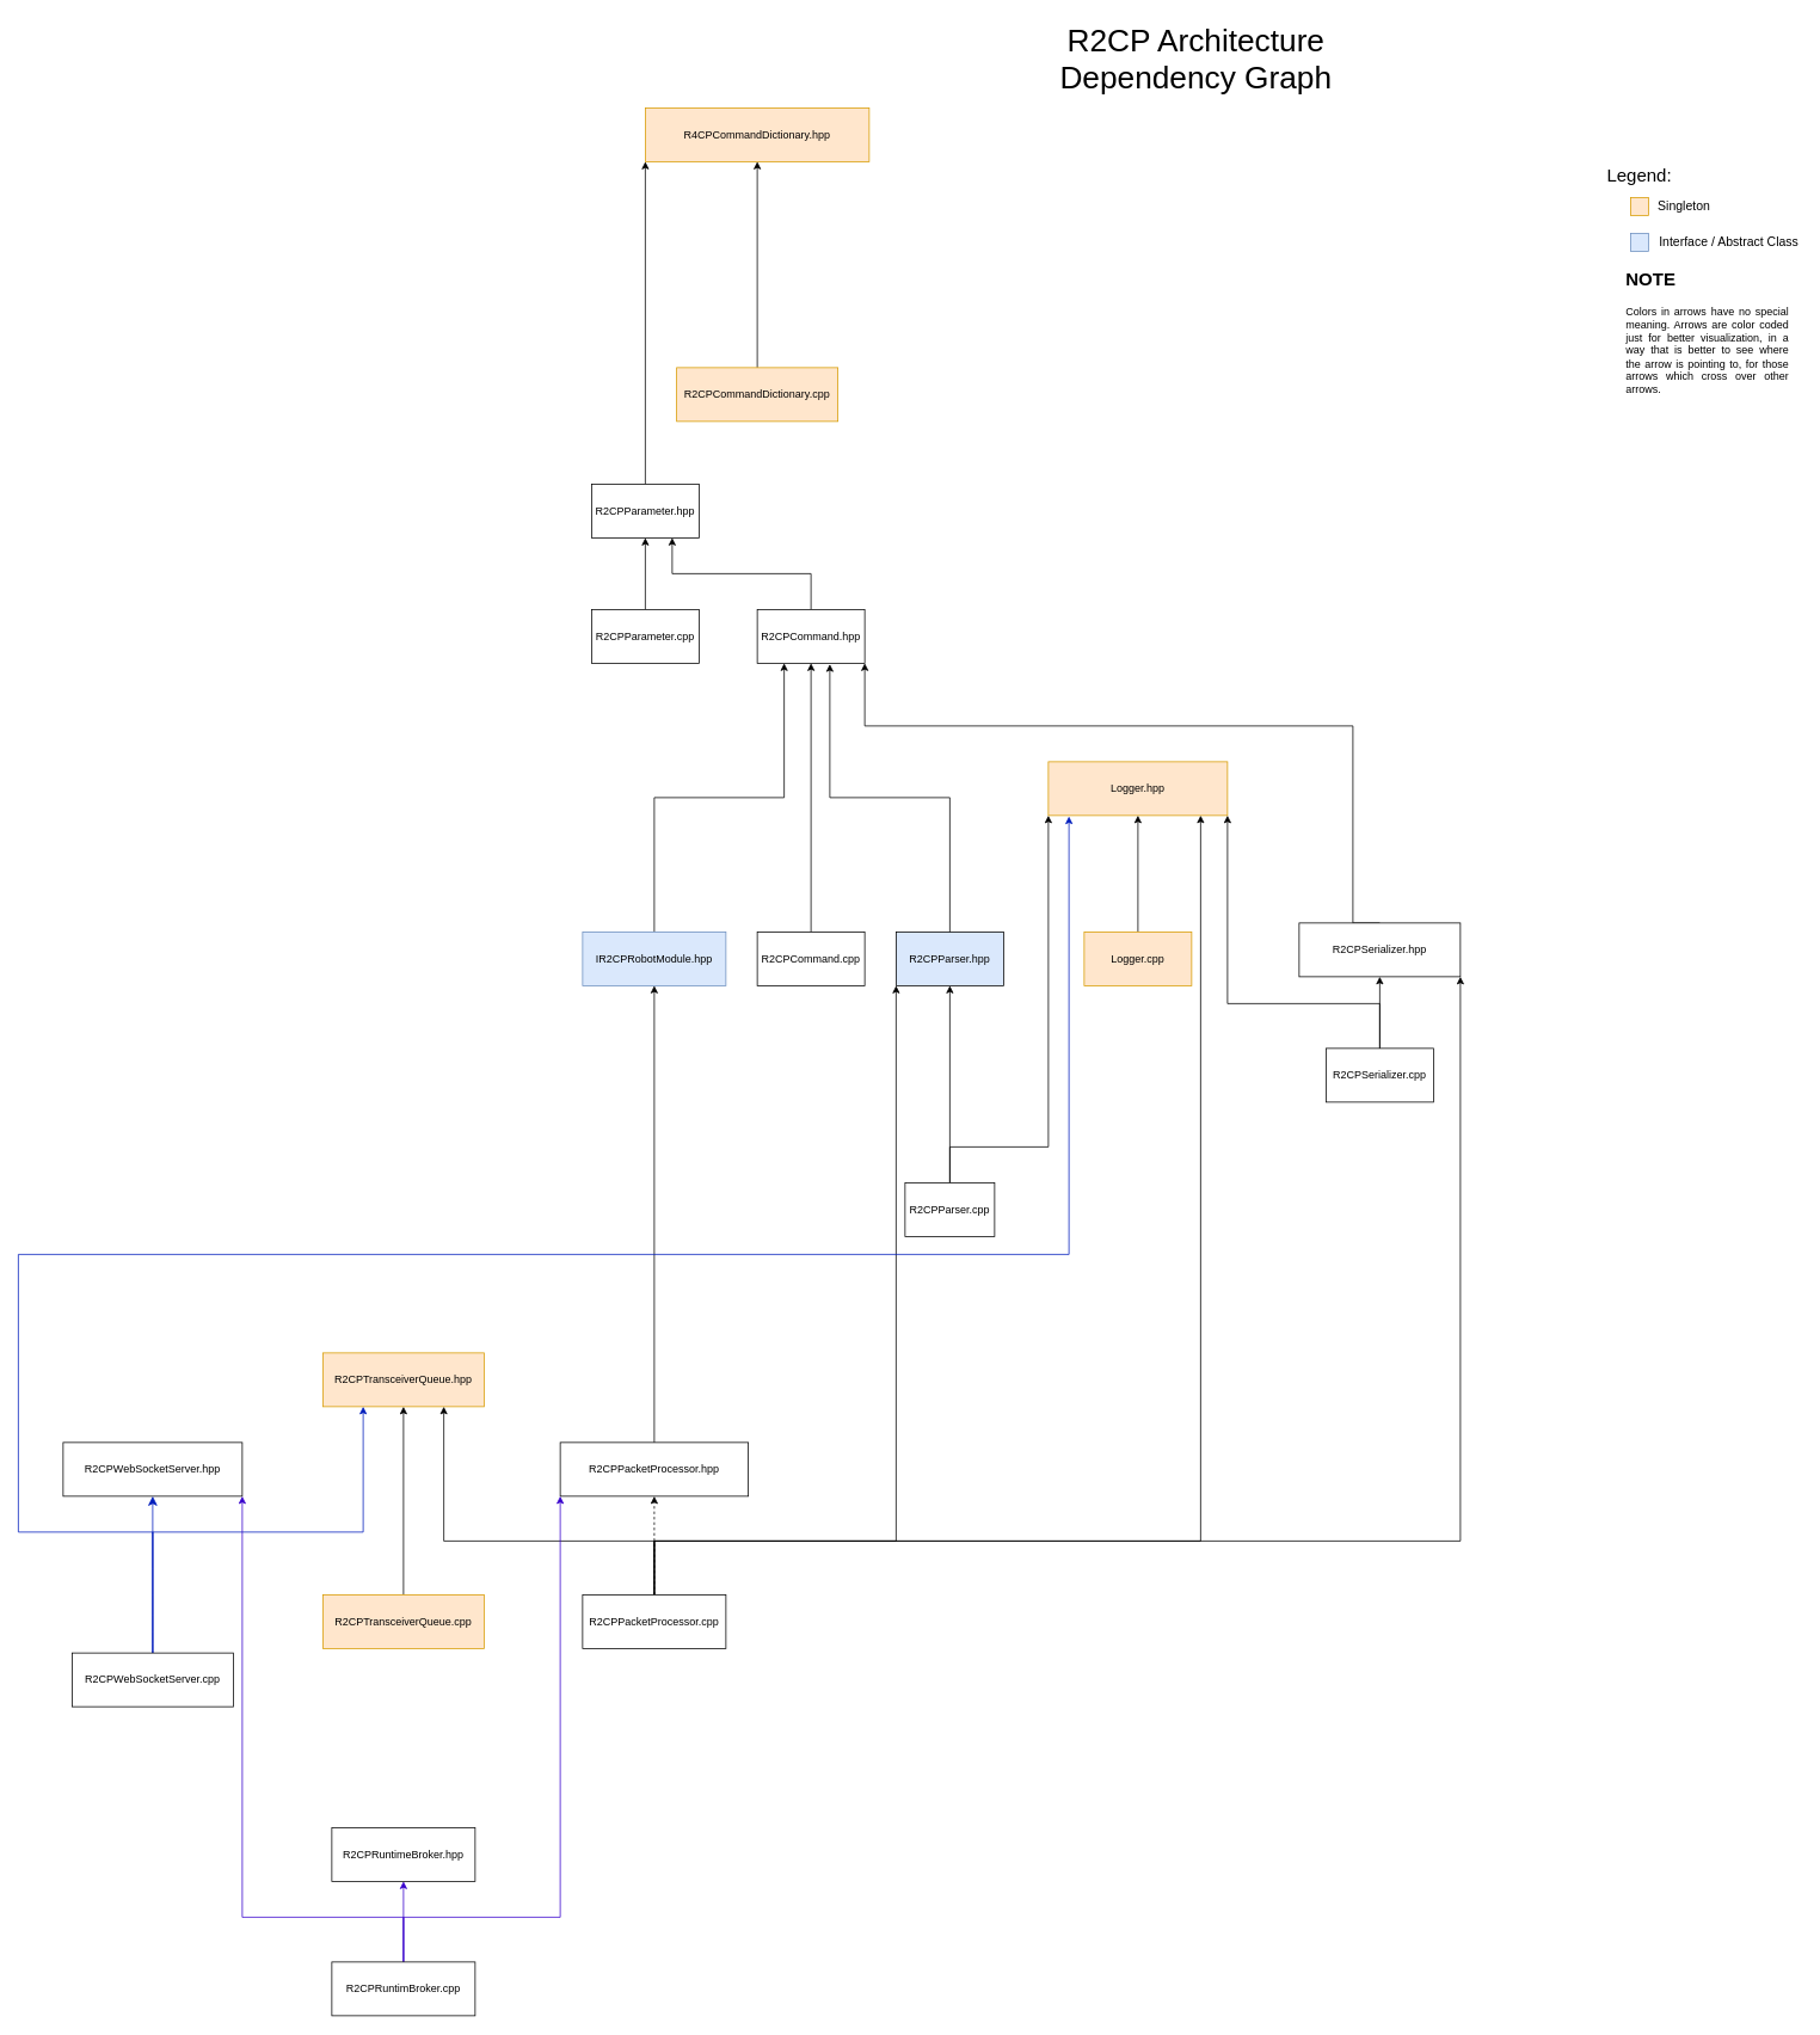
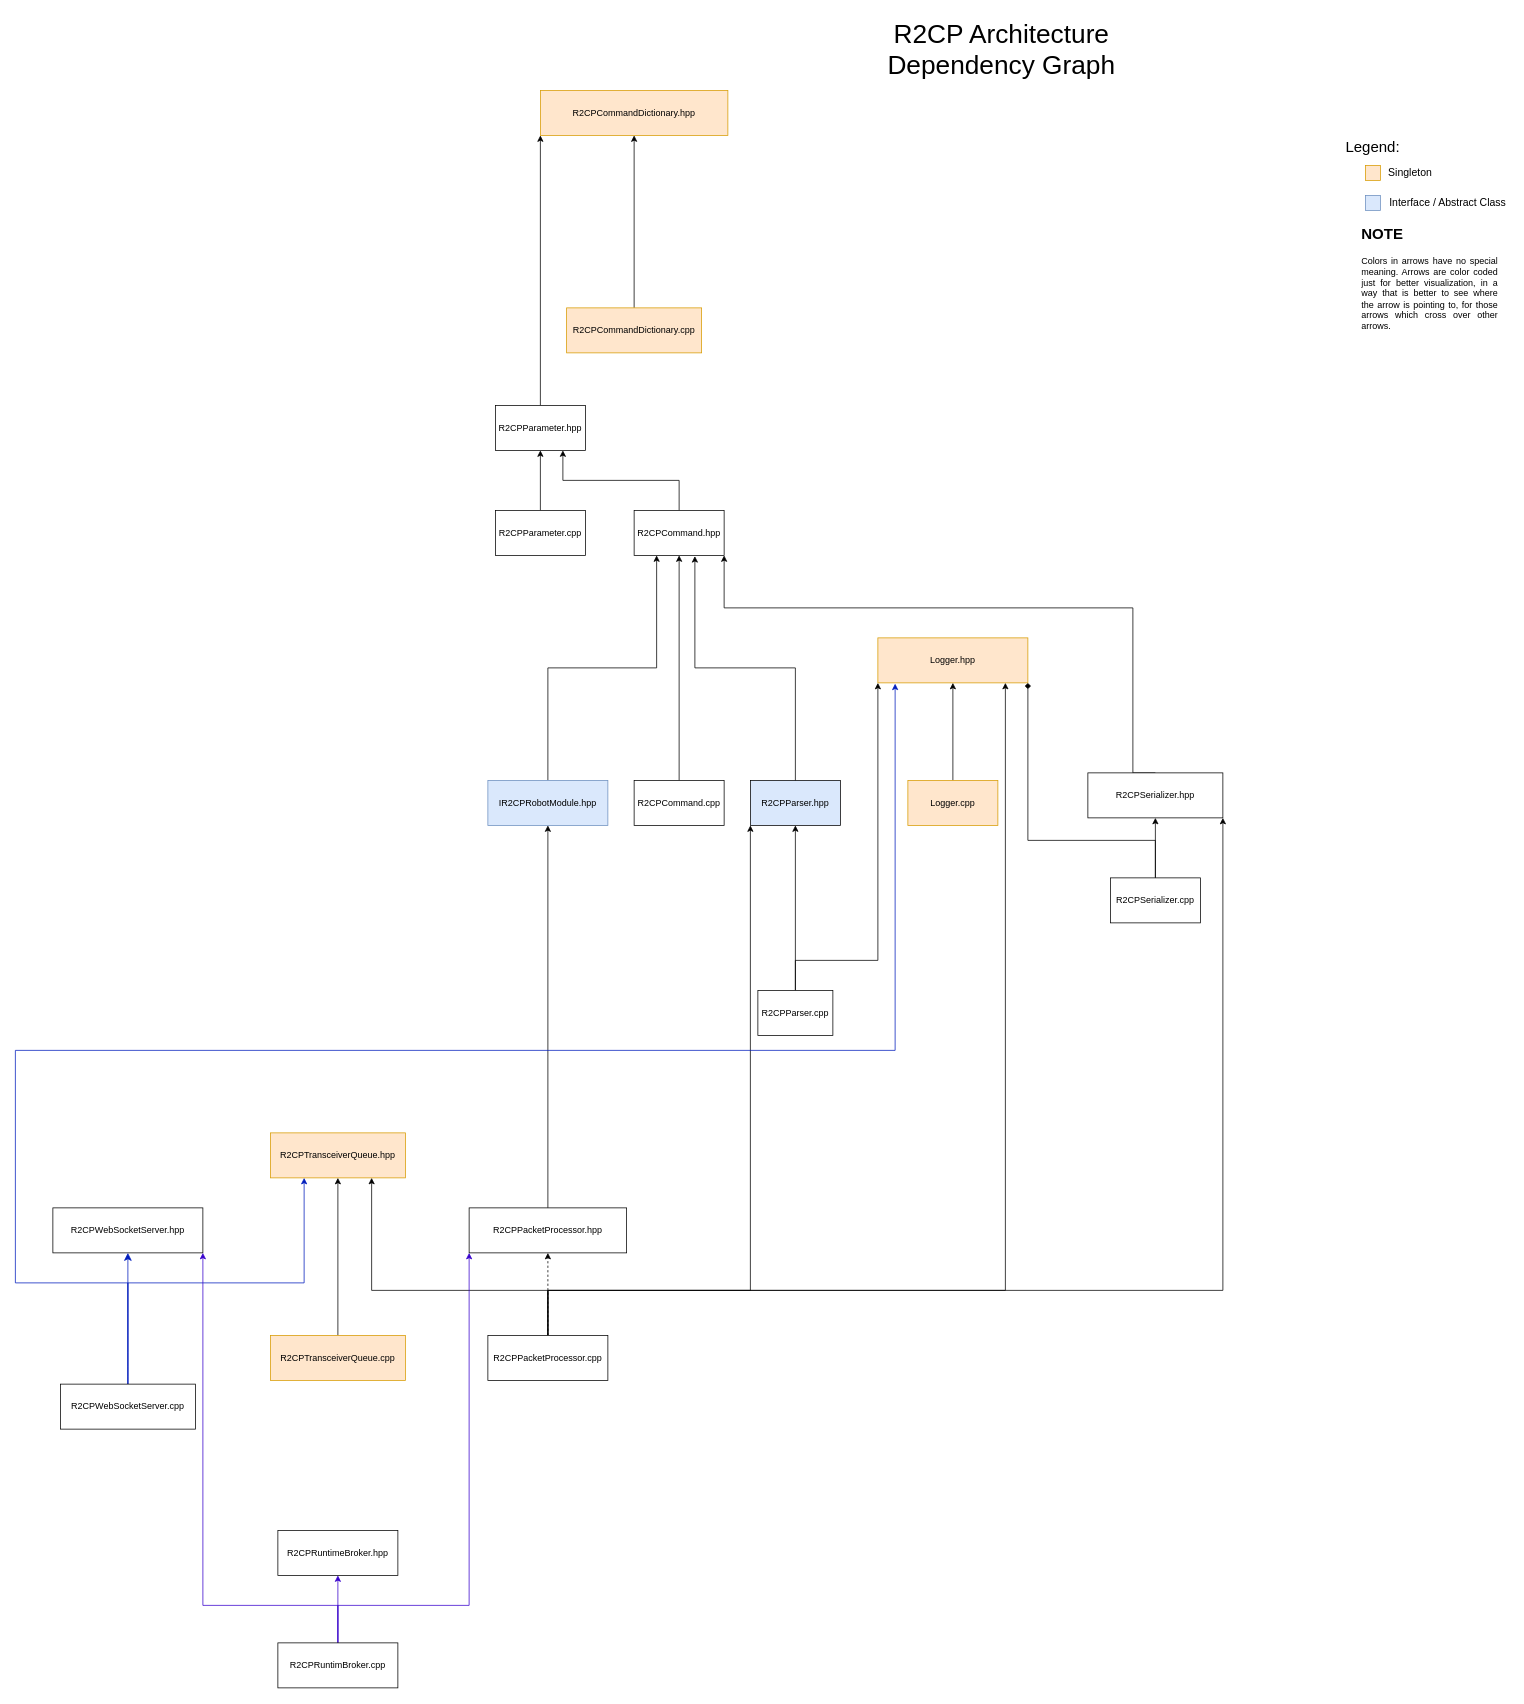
  <mxCell id="0" />
  <mxCell id="1" parent="0" />
  <mxCell id="2" style="edgeStyle=orthogonalEdgeStyle;rounded=0;orthogonalLoop=1;jettySize=auto;html=1;exitX=0.5;exitY=0;exitDx=0;exitDy=0;entryX=0;entryY=1;entryDx=0;entryDy=0;" parent="1" source="3" target="11" edge="1"><mxGeometry relative="1" as="geometry" /></mxCell>
  <mxCell id="3" value="R2CPParameter.hpp" style="rounded=0;whiteSpace=wrap;html=1;" parent="1" vertex="1"><mxGeometry x="660" y="540" width="120" height="60" as="geometry" /></mxCell>
  <mxCell id="4" value="&lt;div style=&quot;font-size: 35px;&quot;&gt;&lt;font style=&quot;font-size: 35px;&quot;&gt;R2CP Architecture&lt;/font&gt;&lt;/div&gt;&lt;font style=&quot;font-size: 35px;&quot;&gt;Dependency Graph&lt;br&gt;&lt;/font&gt;" style="text;html=1;strokeColor=none;fillColor=none;align=center;verticalAlign=middle;whiteSpace=wrap;rounded=0;" parent="1" vertex="1"><mxGeometry x="1090" y="20" width="490" height="90" as="geometry" /></mxCell>
  <mxCell id="5" value="" style="edgeStyle=orthogonalEdgeStyle;rounded=0;orthogonalLoop=1;jettySize=auto;html=1;" parent="1" source="6" target="3" edge="1"><mxGeometry relative="1" as="geometry" /></mxCell>
  <mxCell id="6" value="R2CPParameter.cpp" style="rounded=0;whiteSpace=wrap;html=1;" parent="1" vertex="1"><mxGeometry x="660" y="680" width="120" height="60" as="geometry" /></mxCell>
  <mxCell id="7" style="edgeStyle=orthogonalEdgeStyle;rounded=0;orthogonalLoop=1;jettySize=auto;html=1;exitX=0.5;exitY=0;exitDx=0;exitDy=0;entryX=0.75;entryY=1;entryDx=0;entryDy=0;" parent="1" source="8" target="3" edge="1"><mxGeometry relative="1" as="geometry" /></mxCell>
  <mxCell id="8" value="R2CPCommand.hpp" style="rounded=0;whiteSpace=wrap;html=1;" parent="1" vertex="1"><mxGeometry x="845" y="680" width="120" height="60" as="geometry" /></mxCell>
  <mxCell id="9" value="" style="edgeStyle=orthogonalEdgeStyle;rounded=0;orthogonalLoop=1;jettySize=auto;html=1;" parent="1" source="10" target="8" edge="1"><mxGeometry relative="1" as="geometry" /></mxCell>
  <mxCell id="10" value="R2CPCommand.cpp" style="rounded=0;whiteSpace=wrap;html=1;" parent="1" vertex="1"><mxGeometry x="845" y="1040" width="120" height="60" as="geometry" /></mxCell>
- <mxCell id="11" value="R4CPCommandDictionary.hpp" style="rounded=0;whiteSpace=wrap;html=1;fillColor=#ffe6cc;strokeColor=#d79b00;" parent="1" vertex="1"><mxGeometry x="720" y="120" width="250" height="60" as="geometry" /></mxCell>
+ <mxCell id="11" value="R2CPCommandDictionary.hpp" style="rounded=0;whiteSpace=wrap;html=1;fillColor=#ffe6cc;strokeColor=#d79b00;" parent="1" vertex="1"><mxGeometry x="720" y="120" width="250" height="60" as="geometry" /></mxCell>
  <mxCell id="12" value="" style="edgeStyle=orthogonalEdgeStyle;rounded=0;orthogonalLoop=1;jettySize=auto;html=1;" parent="1" source="13" target="11" edge="1"><mxGeometry relative="1" as="geometry" /></mxCell>
  <mxCell id="13" value="R2CPCommandDictionary.cpp" style="rounded=0;whiteSpace=wrap;html=1;fillColor=#ffe6cc;strokeColor=#d79b00;" parent="1" vertex="1"><mxGeometry x="755" y="410" width="180" height="60" as="geometry" /></mxCell>
  <mxCell id="14" value="R2CPParser.hpp" style="rounded=0;whiteSpace=wrap;html=1;fillColor=#dae8fc;" parent="1" vertex="1"><mxGeometry x="1000" y="1040" width="120" height="60" as="geometry" /></mxCell>
  <mxCell id="15" value="" style="edgeStyle=orthogonalEdgeStyle;rounded=0;orthogonalLoop=1;jettySize=auto;html=1;" parent="1" source="17" target="14" edge="1"><mxGeometry relative="1" as="geometry" /></mxCell>
  <mxCell id="16" style="edgeStyle=orthogonalEdgeStyle;rounded=0;orthogonalLoop=1;jettySize=auto;html=1;exitX=0.5;exitY=0;exitDx=0;exitDy=0;entryX=0;entryY=1;entryDx=0;entryDy=0;" parent="1" source="17" target="19" edge="1"><mxGeometry relative="1" as="geometry"><Array as="points"><mxPoint x="1060" y="1280" /><mxPoint x="1170" y="1280" /></Array></mxGeometry></mxCell>
  <mxCell id="17" value="R2CPParser.cpp" style="rounded=0;whiteSpace=wrap;html=1;" parent="1" vertex="1"><mxGeometry x="1010" y="1320" width="100" height="60" as="geometry" /></mxCell>
  <mxCell id="18" style="edgeStyle=orthogonalEdgeStyle;rounded=0;orthogonalLoop=1;jettySize=auto;html=1;exitX=0.5;exitY=0;exitDx=0;exitDy=0;entryX=0.675;entryY=1.017;entryDx=0;entryDy=0;entryPerimeter=0;" parent="1" source="14" target="8" edge="1"><mxGeometry relative="1" as="geometry" /></mxCell>
  <mxCell id="19" value="Logger.hpp" style="rounded=0;whiteSpace=wrap;html=1;fillColor=#ffe6cc;strokeColor=#d79b00;" parent="1" vertex="1"><mxGeometry x="1170" y="850" width="200" height="60" as="geometry" /></mxCell>
  <mxCell id="20" value="" style="edgeStyle=orthogonalEdgeStyle;rounded=0;orthogonalLoop=1;jettySize=auto;html=1;" parent="1" source="21" target="19" edge="1"><mxGeometry relative="1" as="geometry" /></mxCell>
  <mxCell id="21" value="Logger.cpp" style="rounded=0;whiteSpace=wrap;html=1;fillColor=#ffe6cc;strokeColor=#d79b00;" parent="1" vertex="1"><mxGeometry x="1210" y="1040" width="120" height="60" as="geometry" /></mxCell>
  <mxCell id="22" style="edgeStyle=orthogonalEdgeStyle;rounded=0;orthogonalLoop=1;jettySize=auto;html=1;exitX=0.5;exitY=0;exitDx=0;exitDy=0;entryX=1;entryY=1;entryDx=0;entryDy=0;" parent="1" source="23" target="8" edge="1"><mxGeometry relative="1" as="geometry"><Array as="points"><mxPoint x="1510" y="810" /><mxPoint x="965" y="810" /></Array></mxGeometry></mxCell>
  <mxCell id="23" value="R2CPSerializer.hpp" style="rounded=0;whiteSpace=wrap;html=1;" parent="1" vertex="1"><mxGeometry x="1450" y="1030" width="180" height="60" as="geometry" /></mxCell>
  <mxCell id="24" value="" style="edgeStyle=orthogonalEdgeStyle;rounded=0;orthogonalLoop=1;jettySize=auto;html=1;" parent="1" source="26" target="23" edge="1"><mxGeometry relative="1" as="geometry" /></mxCell>
- <mxCell id="25" style="edgeStyle=orthogonalEdgeStyle;rounded=0;orthogonalLoop=1;jettySize=auto;html=1;exitX=0.5;exitY=0;exitDx=0;exitDy=0;entryX=1;entryY=1;entryDx=0;entryDy=0;" parent="1" source="26" target="19" edge="1"><mxGeometry relative="1" as="geometry"><Array as="points"><mxPoint x="1540" y="1120" /><mxPoint x="1370" y="1120" /></Array></mxGeometry></mxCell>
+ <mxCell id="25" style="edgeStyle=orthogonalEdgeStyle;rounded=0;orthogonalLoop=1;jettySize=auto;html=1;exitX=0.5;exitY=0;exitDx=0;exitDy=0;entryX=1;entryY=1;entryDx=0;entryDy=0;endArrow=diamond;" parent="1" source="26" target="19" edge="1"><mxGeometry relative="1" as="geometry"><Array as="points"><mxPoint x="1540" y="1120" /><mxPoint x="1370" y="1120" /></Array></mxGeometry></mxCell>
  <mxCell id="26" value="&lt;div&gt;R2CPSerializer.cpp&lt;/div&gt;" style="rounded=0;whiteSpace=wrap;html=1;" parent="1" vertex="1"><mxGeometry x="1480" y="1170" width="120" height="60" as="geometry" /></mxCell>
  <mxCell id="27" value="R2CPTransceiverQueue.hpp" style="rounded=0;whiteSpace=wrap;html=1;fillColor=#ffe6cc;strokeColor=#d79b00;" parent="1" vertex="1"><mxGeometry x="360" y="1510" width="180" height="60" as="geometry" /></mxCell>
  <mxCell id="28" value="" style="edgeStyle=orthogonalEdgeStyle;rounded=0;orthogonalLoop=1;jettySize=auto;html=1;" parent="1" source="29" target="27" edge="1"><mxGeometry relative="1" as="geometry" /></mxCell>
  <mxCell id="29" value="R2CPTransceiverQueue.cpp" style="rounded=0;whiteSpace=wrap;html=1;fillColor=#ffe6cc;strokeColor=#d79b00;" parent="1" vertex="1"><mxGeometry x="360" y="1780" width="180" height="60" as="geometry" /></mxCell>
  <mxCell id="30" style="edgeStyle=orthogonalEdgeStyle;rounded=0;orthogonalLoop=1;jettySize=auto;html=1;exitX=0.5;exitY=0;exitDx=0;exitDy=0;entryX=0.25;entryY=1;entryDx=0;entryDy=0;" parent="1" source="31" target="8" edge="1"><mxGeometry relative="1" as="geometry" /></mxCell>
  <mxCell id="31" value="IR2CPRobotModule.hpp" style="rounded=0;whiteSpace=wrap;html=1;fillColor=#dae8fc;strokeColor=#6c8ebf;" parent="1" vertex="1"><mxGeometry x="650" y="1040" width="160" height="60" as="geometry" /></mxCell>
  <mxCell id="32" style="edgeStyle=orthogonalEdgeStyle;rounded=0;orthogonalLoop=1;jettySize=auto;html=1;exitX=0.5;exitY=0;exitDx=0;exitDy=0;entryX=0.5;entryY=1;entryDx=0;entryDy=0;" parent="1" source="33" target="31" edge="1"><mxGeometry relative="1" as="geometry" /></mxCell>
  <mxCell id="33" value="&lt;div&gt;R2CPPacketProcessor.hpp&lt;/div&gt;" style="rounded=0;whiteSpace=wrap;html=1;" parent="1" vertex="1"><mxGeometry x="625" y="1610" width="210" height="60" as="geometry" /></mxCell>
  <mxCell id="34" value="" style="edgeStyle=orthogonalEdgeStyle;rounded=0;orthogonalLoop=1;jettySize=auto;html=1;strokeColor=default;dashed=1;" parent="1" source="39" target="33" edge="1"><mxGeometry relative="1" as="geometry" /></mxCell>
  <mxCell id="35" style="edgeStyle=orthogonalEdgeStyle;rounded=0;orthogonalLoop=1;jettySize=auto;html=1;exitX=0.5;exitY=0;exitDx=0;exitDy=0;entryX=0.75;entryY=1;entryDx=0;entryDy=0;strokeColor=default;" parent="1" source="39" target="27" edge="1"><mxGeometry relative="1" as="geometry"><Array as="points"><mxPoint x="730" y="1720" /><mxPoint x="495" y="1720" /></Array></mxGeometry></mxCell>
  <mxCell id="36" style="edgeStyle=orthogonalEdgeStyle;rounded=0;orthogonalLoop=1;jettySize=auto;html=1;exitX=0.5;exitY=0;exitDx=0;exitDy=0;strokeColor=default;" parent="1" source="39" target="19" edge="1"><mxGeometry relative="1" as="geometry"><Array as="points"><mxPoint x="730" y="1720" /><mxPoint x="1340" y="1720" /></Array></mxGeometry></mxCell>
  <mxCell id="37" style="edgeStyle=orthogonalEdgeStyle;rounded=0;orthogonalLoop=1;jettySize=auto;html=1;exitX=0.5;exitY=0;exitDx=0;exitDy=0;entryX=0;entryY=1;entryDx=0;entryDy=0;strokeColor=default;" parent="1" source="39" target="14" edge="1"><mxGeometry relative="1" as="geometry"><Array as="points"><mxPoint x="730" y="1720" /><mxPoint x="1000" y="1720" /></Array></mxGeometry></mxCell>
  <mxCell id="38" style="edgeStyle=orthogonalEdgeStyle;rounded=0;orthogonalLoop=1;jettySize=auto;html=1;exitX=0.5;exitY=0;exitDx=0;exitDy=0;entryX=1;entryY=1;entryDx=0;entryDy=0;strokeColor=default;" parent="1" source="39" target="23" edge="1"><mxGeometry relative="1" as="geometry"><Array as="points"><mxPoint x="730" y="1720" /><mxPoint x="1630" y="1720" /></Array></mxGeometry></mxCell>
  <mxCell id="39" value="R2CPPacketProcessor.cpp" style="rounded=0;whiteSpace=wrap;html=1;" parent="1" vertex="1"><mxGeometry x="650" y="1780" width="160" height="60" as="geometry" /></mxCell>
  <mxCell id="40" value="R2CPWebSocketServer.hpp" style="rounded=0;whiteSpace=wrap;html=1;" parent="1" vertex="1"><mxGeometry x="70" y="1610" width="200" height="60" as="geometry" /></mxCell>
  <mxCell id="41" value="" style="edgeStyle=none;curved=1;rounded=0;orthogonalLoop=1;jettySize=auto;html=1;fontSize=12;startSize=8;endSize=8;fillColor=#0050ef;strokeColor=#001DBC;" parent="1" source="44" target="40" edge="1"><mxGeometry relative="1" as="geometry" /></mxCell>
  <mxCell id="42" style="edgeStyle=orthogonalEdgeStyle;rounded=0;orthogonalLoop=1;jettySize=auto;html=1;exitX=0.5;exitY=0;exitDx=0;exitDy=0;entryX=0.25;entryY=1;entryDx=0;entryDy=0;fillColor=#0050ef;strokeColor=#001DBC;" parent="1" source="44" target="27" edge="1"><mxGeometry relative="1" as="geometry"><Array as="points"><mxPoint x="170" y="1710" /><mxPoint x="405" y="1710" /></Array></mxGeometry></mxCell>
  <mxCell id="43" style="edgeStyle=orthogonalEdgeStyle;rounded=0;orthogonalLoop=1;jettySize=auto;html=1;exitX=0.5;exitY=0;exitDx=0;exitDy=0;entryX=0.115;entryY=1.017;entryDx=0;entryDy=0;entryPerimeter=0;fillColor=#0050ef;strokeColor=#001DBC;" parent="1" source="44" target="19" edge="1"><mxGeometry relative="1" as="geometry"><mxPoint x="830" y="1420" as="targetPoint" /><Array as="points"><mxPoint x="170" y="1710" /><mxPoint x="20" y="1710" /><mxPoint x="20" y="1400" /><mxPoint x="1193" y="1400" /></Array></mxGeometry></mxCell>
  <mxCell id="44" value="R2CPWebSocketServer.cpp" style="rounded=0;whiteSpace=wrap;html=1;" parent="1" vertex="1"><mxGeometry x="80" y="1845" width="180" height="60" as="geometry" /></mxCell>
  <mxCell id="45" value="R2CPRuntimeBroker.hpp" style="rounded=0;whiteSpace=wrap;html=1;" parent="1" vertex="1"><mxGeometry x="370" y="2040" width="160" height="60" as="geometry" /></mxCell>
  <mxCell id="46" value="" style="edgeStyle=orthogonalEdgeStyle;rounded=0;orthogonalLoop=1;jettySize=auto;html=1;fillColor=#6a00ff;strokeColor=#3700CC;" parent="1" source="49" target="45" edge="1"><mxGeometry relative="1" as="geometry" /></mxCell>
  <mxCell id="47" style="edgeStyle=orthogonalEdgeStyle;rounded=0;orthogonalLoop=1;jettySize=auto;html=1;exitX=0.5;exitY=0;exitDx=0;exitDy=0;entryX=1;entryY=1;entryDx=0;entryDy=0;fillColor=#6a00ff;strokeColor=#3700CC;" parent="1" source="49" target="40" edge="1"><mxGeometry relative="1" as="geometry"><Array as="points"><mxPoint x="450" y="2140" /><mxPoint x="270" y="2140" /></Array></mxGeometry></mxCell>
  <mxCell id="48" style="edgeStyle=orthogonalEdgeStyle;rounded=0;orthogonalLoop=1;jettySize=auto;html=1;exitX=0.5;exitY=0;exitDx=0;exitDy=0;entryX=0;entryY=1;entryDx=0;entryDy=0;fillColor=#6a00ff;strokeColor=#3700CC;" parent="1" source="49" target="33" edge="1"><mxGeometry relative="1" as="geometry"><Array as="points"><mxPoint x="450" y="2140" /><mxPoint x="625" y="2140" /></Array></mxGeometry></mxCell>
  <mxCell id="49" value="R2CPRuntimBroker.cpp" style="rounded=0;whiteSpace=wrap;html=1;" parent="1" vertex="1"><mxGeometry x="370" y="2190" width="160" height="60" as="geometry" /></mxCell>
  <mxCell id="50" value="&lt;font style=&quot;font-size: 20px;&quot;&gt;Legend:&lt;/font&gt;" style="text;html=1;align=center;verticalAlign=middle;whiteSpace=wrap;rounded=0;" parent="1" vertex="1"><mxGeometry x="1770" y="180" width="120" height="30" as="geometry" /></mxCell>
  <mxCell id="51" value="" style="rounded=0;whiteSpace=wrap;html=1;fillColor=#ffe6cc;strokeColor=#d79b00;" parent="1" vertex="1"><mxGeometry x="1820" y="220" width="20" height="20" as="geometry" /></mxCell>
  <mxCell id="52" value="Singleton" style="text;html=1;align=center;verticalAlign=middle;whiteSpace=wrap;rounded=0;fontSize=14;" parent="1" vertex="1"><mxGeometry x="1850" y="215" width="60" height="30" as="geometry" /></mxCell>
  <mxCell id="53" value="" style="rounded=0;whiteSpace=wrap;html=1;fillColor=#dae8fc;strokeColor=#6c8ebf;" parent="1" vertex="1"><mxGeometry x="1820" y="260" width="20" height="20" as="geometry" /></mxCell>
  <mxCell id="54" value="Interface / Abstract Class" style="text;html=1;align=center;verticalAlign=middle;whiteSpace=wrap;rounded=0;fontSize=14;" parent="1" vertex="1"><mxGeometry x="1850" y="255" width="160" height="30" as="geometry" /></mxCell>
  <mxCell id="55" value="&lt;h1 align=&quot;justify&quot;&gt;&lt;font style=&quot;font-size: 20px;&quot;&gt;NOTE&lt;/font&gt;&lt;/h1&gt;&lt;p align=&quot;justify&quot;&gt;Colors in arrows have no special meaning. Arrows are color coded just for better visualization, in a way that is better to see where the arrow is pointing to, for those arrows which cross over other arrows.&lt;br&gt;&lt;/p&gt;" style="text;html=1;spacing=5;spacingTop=-20;whiteSpace=wrap;overflow=hidden;rounded=0;" parent="1" vertex="1"><mxGeometry x="1810" y="290" width="190" height="160" as="geometry" /></mxCell>
